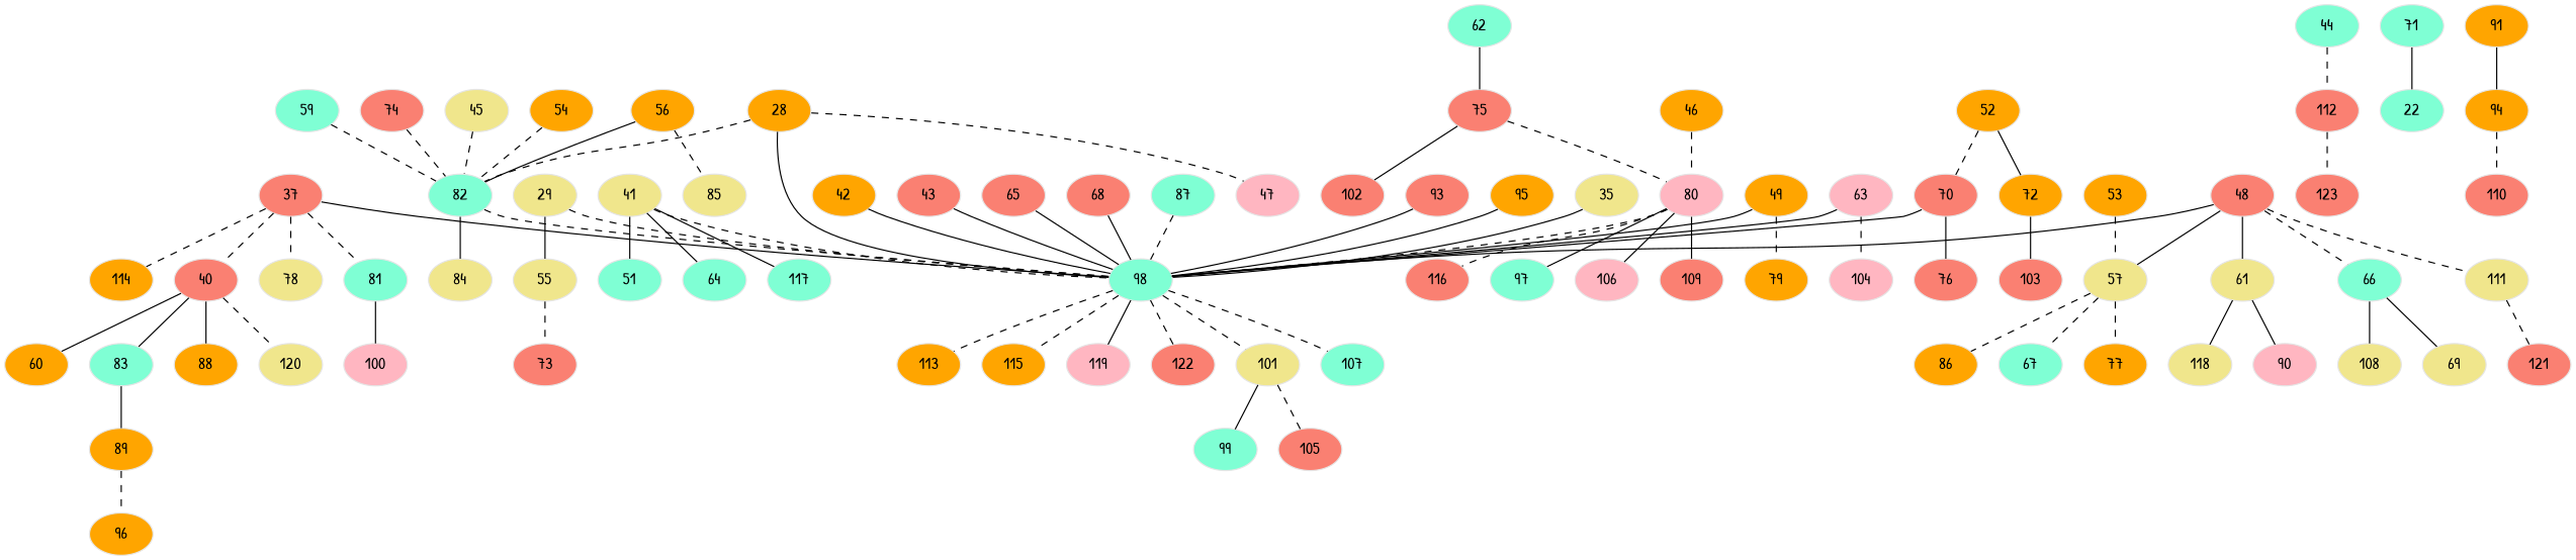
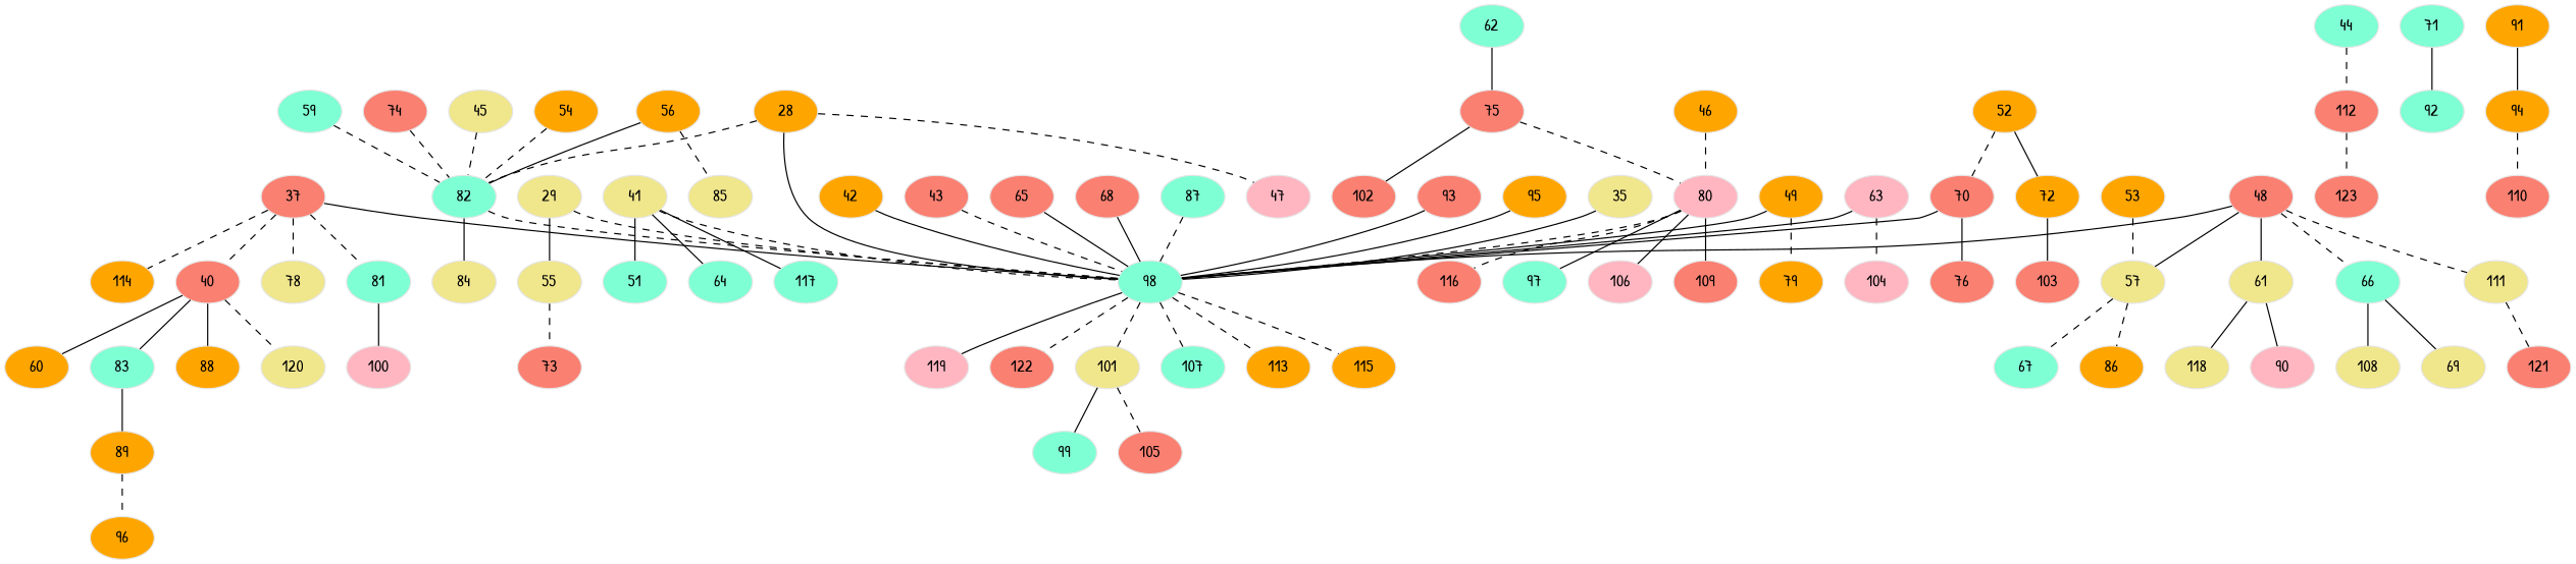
  graph {
    fontname="Patrick Hand"
    node [color=gray90 fillcolor=orange fontname="Patrick Hand" style=filled]
    edge [fontname="Patrick Hand" style=dashed]
    47 [fillcolor=lightpink]
    28
    98 [fillcolor=aquamarine super="+2+3+6+5+13+16+18+25+50+58+26"]
    82 [fillcolor=aquamarine super="+20+35"]
    101 [fillcolor=khaki]
    107 [fillcolor=aquamarine]
    113
    115
    119 [fillcolor=lightpink]
    122 [fillcolor=salmon]
    29 [fillcolor=khaki]
    55 [fillcolor=khaki]
    73 [fillcolor=salmon]
    n14 [fillcolor=khaki label=35]
    37 [fillcolor=salmon super="+24+22+14"]
    40 [fillcolor=salmon]
    78 [fillcolor=khaki]
    81 [fillcolor=aquamarine]
    114
    60
    83 [fillcolor=aquamarine]
    88
    120 [fillcolor=khaki]
    100 [fillcolor=lightpink]
    89
    41 [fillcolor=khaki]
    51 [fillcolor=aquamarine]
    64 [fillcolor=aquamarine]
    117 [fillcolor=aquamarine]
    42
    43 [fillcolor=salmon]
    84 [fillcolor=khaki]
    44 [fillcolor=aquamarine]
    112 [fillcolor=salmon]
    123 [fillcolor=salmon]
    45 [fillcolor=khaki]
    80 [fillcolor=lightpink super="+7+15+17+19+39+34"]
    97 [fillcolor=aquamarine]
    106 [fillcolor=lightpink]
    109 [fillcolor=salmon]
    116 [fillcolor=salmon]
    46
    48 [fillcolor=salmon super="+23"]
    57 [fillcolor=khaki super="+32"]
    61 [fillcolor=khaki super="+33"]
    66 [fillcolor=aquamarine]
    111 [fillcolor=khaki]
    67 [fillcolor=aquamarine]
-   77
    86
    90 [fillcolor=lightpink]
    118 [fillcolor=khaki]
    69 [fillcolor=khaki]
    108 [fillcolor=khaki]
    121 [fillcolor=salmon]
    49
    79
    70 [fillcolor=salmon super="+9+27+30"]
    76 [fillcolor=salmon]
    52
    72
    103 [fillcolor=salmon]
    53
    54
    56
    85 [fillcolor=khaki]
    59 [fillcolor=aquamarine]
    75 [fillcolor=salmon super="+38"]
    102 [fillcolor=salmon]
    62 [fillcolor=aquamarine]
    63 [fillcolor=lightpink]
    104 [fillcolor=lightpink]
    65 [fillcolor=salmon]
    68 [fillcolor=salmon]
    71 [fillcolor=aquamarine]
-   92 [fillcolor=aquamarine label=22]
+   92 [fillcolor=aquamarine]
    91
    94
    74 [fillcolor=salmon]
    96
    87 [fillcolor=aquamarine]
    110 [fillcolor=salmon]
    93 [fillcolor=salmon]
    95
    99 [fillcolor=aquamarine]
    105 [fillcolor=salmon]
    28 -- 47
    28 -- 98 [style=solid]
    28 -- 82
    98 -- 101
    98 -- 107
    98 -- 113
    98 -- 115
    98 -- 119 [style=solid]
    98 -- 122
    82 -- 98
    82 -- 84 [style=solid]
    101 -- 99 [style=solid]
    101 -- 105
    29 -- 98
    29 -- 55 [style=solid]
    55 -- 73
    n14 -- 98 [style=solid]
    37 -- 98 [style=solid]
    37 -- 40
    37 -- 78
    37 -- 81
    37 -- 114
    40 -- 60 [style=solid]
    40 -- 83 [style=solid]
    40 -- 88 [style=solid]
    40 -- 120
    81 -- 100 [style=solid]
    83 -- 89 [style=solid]
    89 -- 96
    41 -- 98
    41 -- 51 [style=solid]
    41 -- 64 [style=solid]
    41 -- 117 [style=solid]
    42 -- 98 [style=solid]
-   43 -- 98 [style=solid]
+   43 -- 98
    44 -- 112
    112 -- 123
    45 -- 82
    80 -- 98
    80 -- 97 [style=solid]
    80 -- 106 [style=solid]
    80 -- 109 [style=solid]
    80 -- 116
    46 -- 80
    48 -- 98 [style=solid]
    48 -- 57 [style=solid]
    48 -- 61 [style=solid]
    48 -- 66
    48 -- 111
    57 -- 67
-   57 -- 77
    57 -- 86
    61 -- 90 [style=solid]
    61 -- 118 [style=solid]
    66 -- 69 [style=solid]
    66 -- 108 [style=solid]
    111 -- 121
    49 -- 98 [style=solid]
    49 -- 79
    70 -- 98 [style=solid]
    70 -- 76 [style=solid]
    52 -- 70
    52 -- 72 [style=solid]
    72 -- 103 [style=solid]
    53 -- 57
    54 -- 82
    56 -- 82 [style=solid]
    56 -- 85
    59 -- 82
    75 -- 80
    75 -- 102 [style=solid]
    62 -- 75 [style=solid]
    63 -- 98 [style=solid]
    63 -- 104
    65 -- 98 [style=solid]
    68 -- 98 [style=solid]
    71 -- 92 [style=solid]
    91 -- 94 [style=solid]
    94 -- 110
    74 -- 82
    87 -- 98
    93 -- 98 [style=solid]
    95 -- 98 [style=solid]
  }
